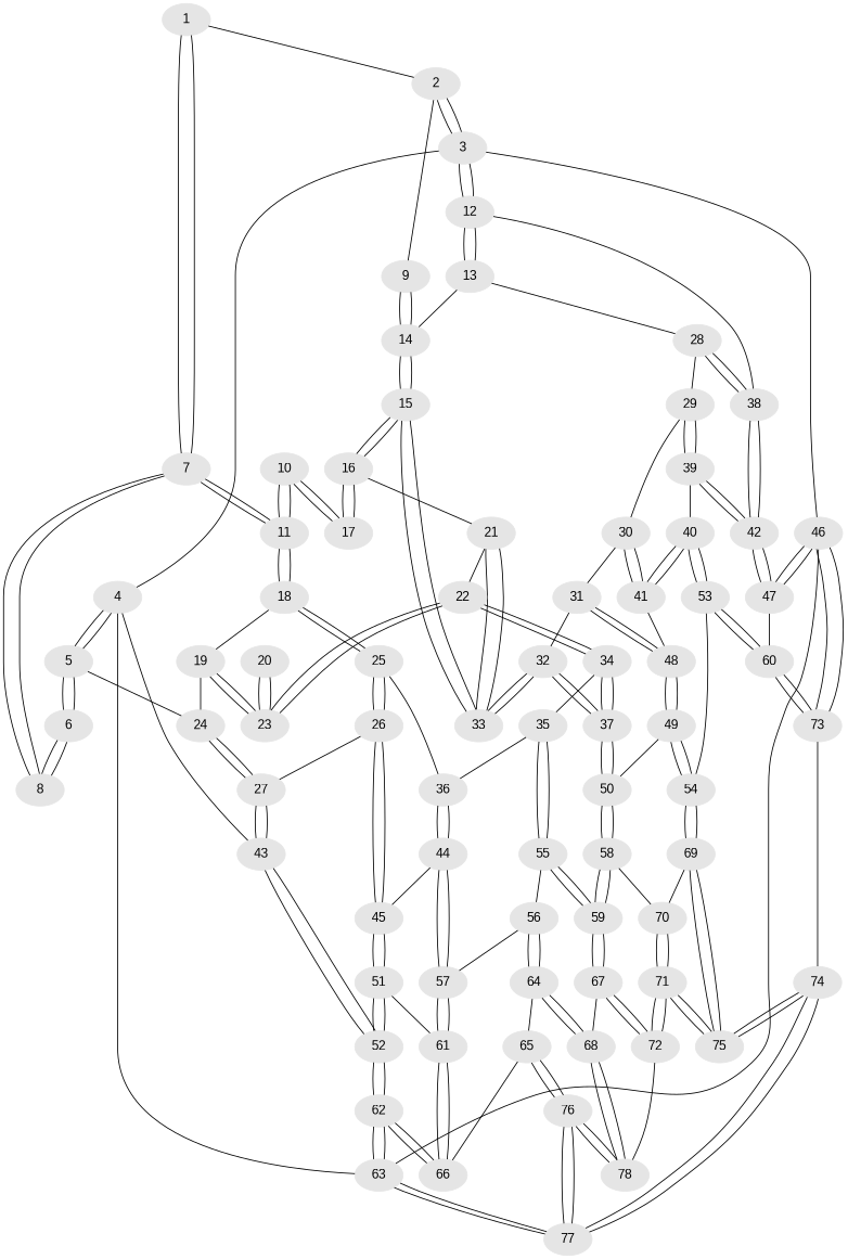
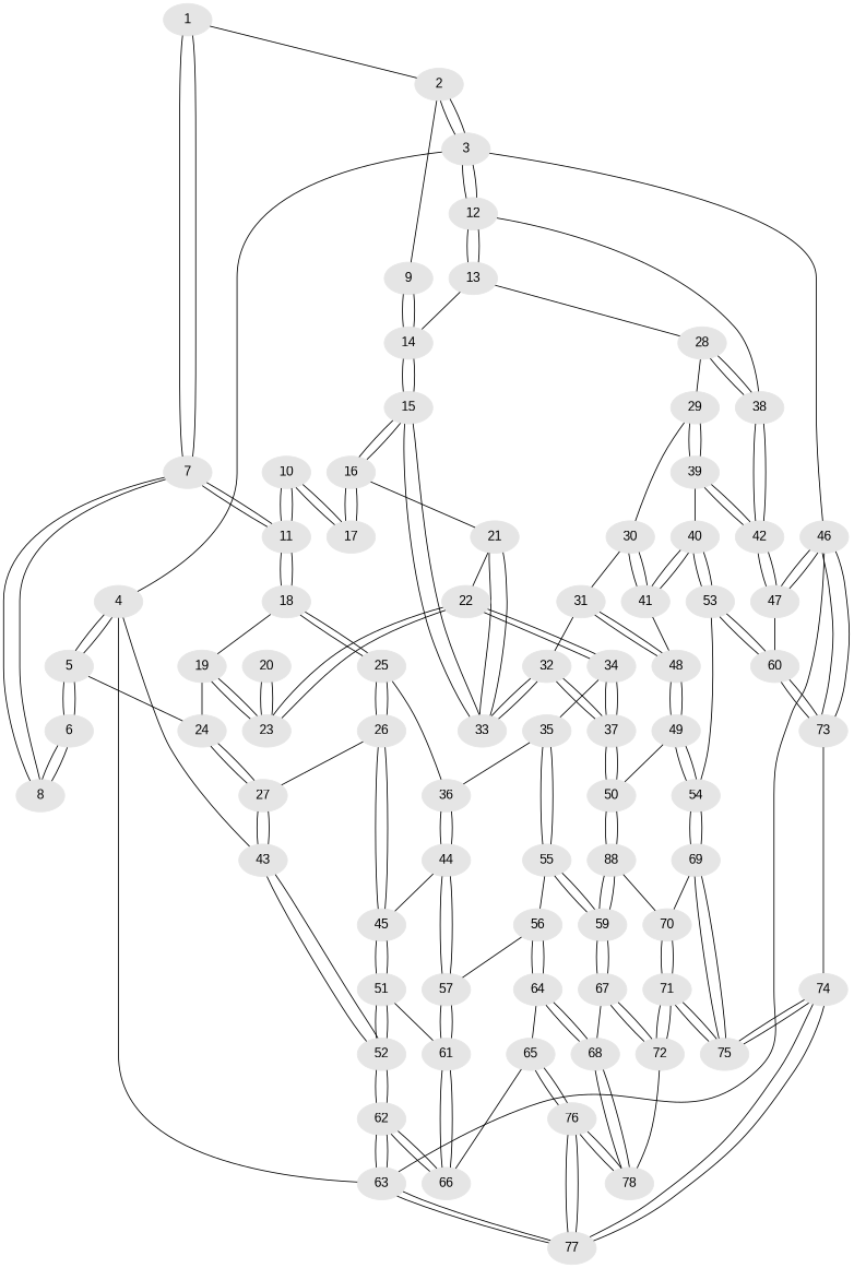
  graph {
    fontname="Liberation Sans"
    node [color=gray90 fontname="Liberation Sans" style=filled]
    edge [fontname="Liberation Sans"]
    1
    2
    7
    3
    9
    8
    11
    4
    12
    46
    14
    5
    43
    63
    13
    38
    47
    73
    6
    24
    52
    77
    27
    18
    10
    17
    15
    19
    25
    28
    42
    29
    16
    33
    21
    22
    23
    26
    36
    20
    34
    37
    35
    45
    44
    51
    30
    39
    31
    41
    40
    32
    48
    49
    50
    55
    56
    59
    57
-   58
+   58 [label=88]
    53
    60
    54
    62
    61
    74
    69
    70
    66
    75
    64
    67
    65
    68
    71
    72
    76
    78
    1 -- 2
    1 -- 7
    1 -- 7
    2 -- 3
    2 -- 3
    2 -- 9
    7 -- 8
    7 -- 8
    7 -- 11
    7 -- 11
    3 -- 4
    3 -- 12
    3 -- 12
    3 -- 46
    9 -- 14
    9 -- 14
    11 -- 18
    11 -- 18
    4 -- 5
    4 -- 5
    4 -- 43
    4 -- 63
    12 -- 13
    12 -- 13
    12 -- 38
    46 -- 63
    46 -- 47
    46 -- 47
    46 -- 73
    46 -- 73
    14 -- 15
    14 -- 15
    5 -- 6
    5 -- 6
    5 -- 24
    43 -- 52
    43 -- 52
    63 -- 77
    63 -- 77
    13 -- 14
    13 -- 28
    38 -- 42
    38 -- 42
    47 -- 60
    73 -- 74
    6 -- 8
    6 -- 8
    24 -- 27
    24 -- 27
    52 -- 62
    52 -- 62
    27 -- 43
    27 -- 43
    18 -- 19
    18 -- 25
    18 -- 25
    10 -- 11
    10 -- 11
    10 -- 17
    10 -- 17
    15 -- 16
    15 -- 16
    15 -- 33
    15 -- 33
    19 -- 24
    19 -- 23
    19 -- 23
    25 -- 26
    25 -- 26
    25 -- 36
    28 -- 38
    28 -- 38
    28 -- 29
    42 -- 47
    42 -- 47
    29 -- 30
    29 -- 39
    29 -- 39
    16 -- 17
    16 -- 17
    16 -- 21
    21 -- 33
    21 -- 33
    21 -- 22
    22 -- 23
    22 -- 23
    22 -- 34
    22 -- 34
    26 -- 27
    26 -- 45
    26 -- 45
    36 -- 44
    36 -- 44
    20 -- 23
    20 -- 23
    34 -- 37
    34 -- 37
    34 -- 35
    37 -- 50
    37 -- 50
    35 -- 36
    35 -- 55
    35 -- 55
    45 -- 51
    45 -- 51
    44 -- 45
    44 -- 57
    44 -- 57
    51 -- 52
    51 -- 52
    51 -- 61
    30 -- 31
    30 -- 41
    30 -- 41
    39 -- 42
    39 -- 42
    39 -- 40
    31 -- 32
    31 -- 48
    31 -- 48
    41 -- 48
    40 -- 41
    40 -- 41
    40 -- 53
    40 -- 53
    32 -- 33
    32 -- 33
    32 -- 37
    32 -- 37
    48 -- 49
    48 -- 49
    49 -- 50
    49 -- 54
    49 -- 54
    50 -- 58
    50 -- 58
    55 -- 56
    55 -- 59
    55 -- 59
    56 -- 57
    56 -- 64
    56 -- 64
    59 -- 67
    59 -- 67
    57 -- 61
    57 -- 61
    58 -- 59
    58 -- 59
    58 -- 70
    53 -- 60
    53 -- 60
    53 -- 54
    60 -- 73
    60 -- 73
    54 -- 69
    54 -- 69
    62 -- 63
    62 -- 63
    62 -- 66
    62 -- 66
    61 -- 66
    61 -- 66
    74 -- 77
    74 -- 77
    74 -- 75
    74 -- 75
    69 -- 70
    69 -- 75
    69 -- 75
    70 -- 71
    70 -- 71
    64 -- 65
    64 -- 68
    64 -- 68
    67 -- 68
    67 -- 72
    67 -- 72
    65 -- 66
    65 -- 76
    65 -- 76
    68 -- 78
    68 -- 78
    71 -- 75
    71 -- 75
    71 -- 72
    71 -- 72
    72 -- 78
    76 -- 77
    76 -- 77
    76 -- 78
    76 -- 78
  }
